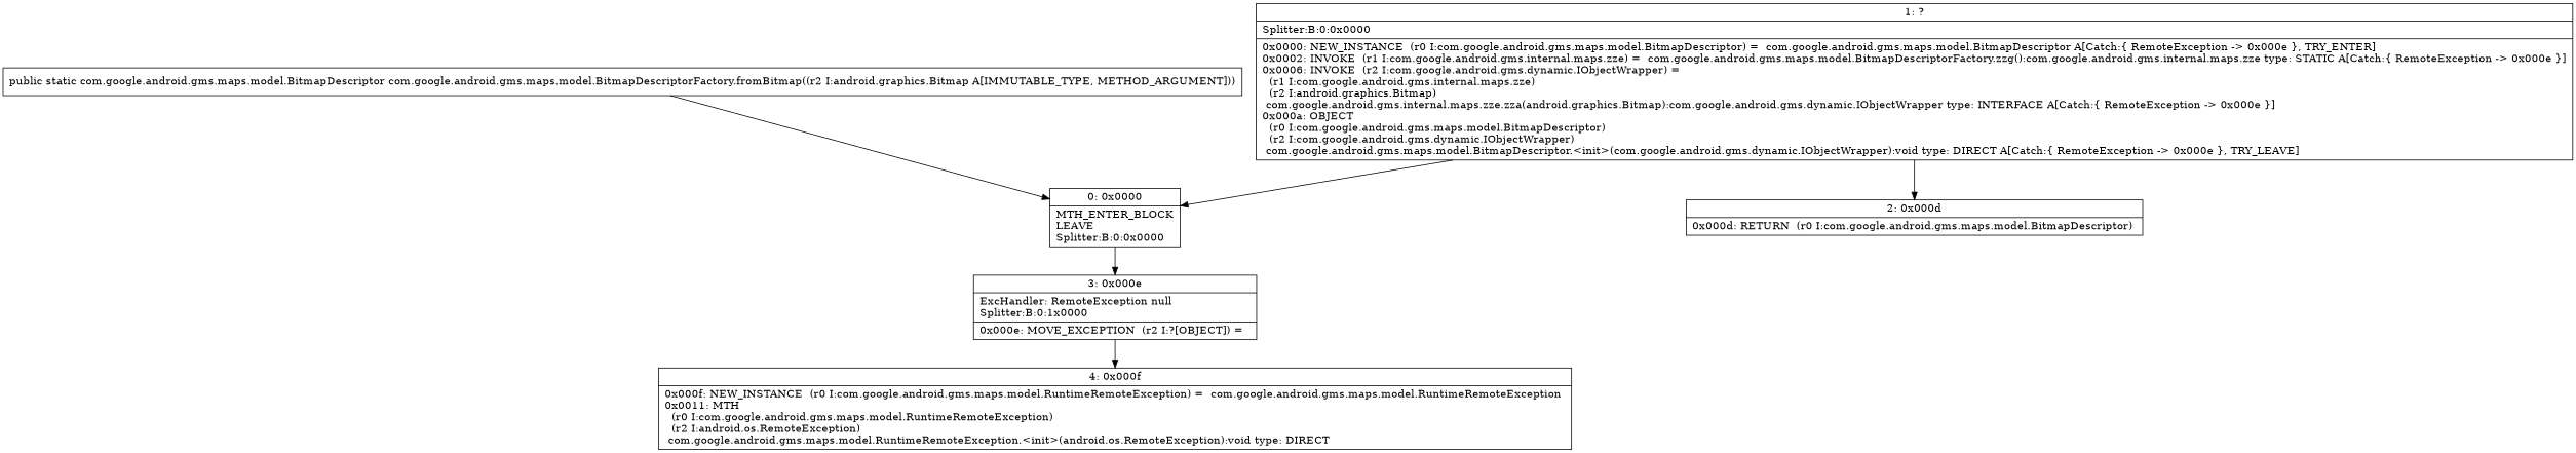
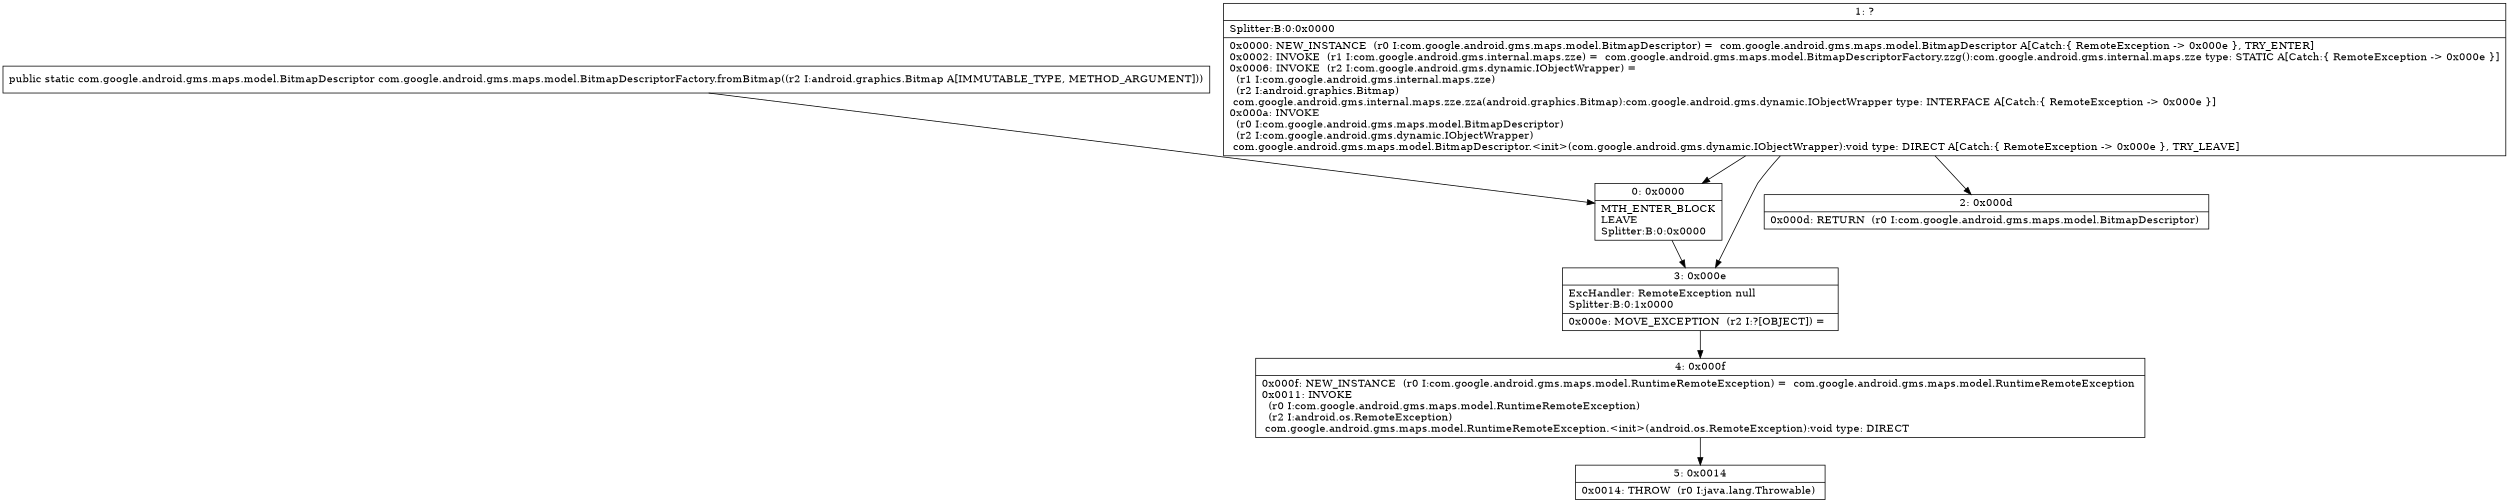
  digraph {
    node [shape=record]
    n1 [label="{0\:\ 0x0000|MTH_ENTER_BLOCK\lLEAVE\lSplitter:B:0:0x0000\l}"]
    n2 [label="{3\:\ 0x000e|ExcHandler: RemoteException null\lSplitter:B:0:1x0000\l|0x000e: MOVE_EXCEPTION  (r2 I:?[OBJECT]) =  \l}"]
-   n3 [label="{1\:\ ?|Splitter:B:0:0x0000\l|0x0000: NEW_INSTANCE  (r0 I:com.google.android.gms.maps.model.BitmapDescriptor) =  com.google.android.gms.maps.model.BitmapDescriptor A[Catch:\{ RemoteException \-\> 0x000e \}, TRY_ENTER]\l0x0002: INVOKE  (r1 I:com.google.android.gms.internal.maps.zze) =  com.google.android.gms.maps.model.BitmapDescriptorFactory.zzg():com.google.android.gms.internal.maps.zze type: STATIC A[Catch:\{ RemoteException \-\> 0x000e \}]\l0x0006: INVOKE  (r2 I:com.google.android.gms.dynamic.IObjectWrapper) = \l  (r1 I:com.google.android.gms.internal.maps.zze)\l  (r2 I:android.graphics.Bitmap)\l com.google.android.gms.internal.maps.zze.zza(android.graphics.Bitmap):com.google.android.gms.dynamic.IObjectWrapper type: INTERFACE A[Catch:\{ RemoteException \-\> 0x000e \}]\l0x000a: OBJECT  \l  (r0 I:com.google.android.gms.maps.model.BitmapDescriptor)\l  (r2 I:com.google.android.gms.dynamic.IObjectWrapper)\l com.google.android.gms.maps.model.BitmapDescriptor.\<init\>(com.google.android.gms.dynamic.IObjectWrapper):void type: DIRECT A[Catch:\{ RemoteException \-\> 0x000e \}, TRY_LEAVE]\l}"]
+   n3 [label="{1\:\ ?|Splitter:B:0:0x0000\l|0x0000: NEW_INSTANCE  (r0 I:com.google.android.gms.maps.model.BitmapDescriptor) =  com.google.android.gms.maps.model.BitmapDescriptor A[Catch:\{ RemoteException \-\> 0x000e \}, TRY_ENTER]\l0x0002: INVOKE  (r1 I:com.google.android.gms.internal.maps.zze) =  com.google.android.gms.maps.model.BitmapDescriptorFactory.zzg():com.google.android.gms.internal.maps.zze type: STATIC A[Catch:\{ RemoteException \-\> 0x000e \}]\l0x0006: INVOKE  (r2 I:com.google.android.gms.dynamic.IObjectWrapper) = \l  (r1 I:com.google.android.gms.internal.maps.zze)\l  (r2 I:android.graphics.Bitmap)\l com.google.android.gms.internal.maps.zze.zza(android.graphics.Bitmap):com.google.android.gms.dynamic.IObjectWrapper type: INTERFACE A[Catch:\{ RemoteException \-\> 0x000e \}]\l0x000a: INVOKE  \l  (r0 I:com.google.android.gms.maps.model.BitmapDescriptor)\l  (r2 I:com.google.android.gms.dynamic.IObjectWrapper)\l com.google.android.gms.maps.model.BitmapDescriptor.\<init\>(com.google.android.gms.dynamic.IObjectWrapper):void type: DIRECT A[Catch:\{ RemoteException \-\> 0x000e \}, TRY_LEAVE]\l}"]
    n4 [label="{2\:\ 0x000d|0x000d: RETURN  (r0 I:com.google.android.gms.maps.model.BitmapDescriptor) \l}"]
-   n5 [label="{4\:\ 0x000f|0x000f: NEW_INSTANCE  (r0 I:com.google.android.gms.maps.model.RuntimeRemoteException) =  com.google.android.gms.maps.model.RuntimeRemoteException \l0x0011: MTH  \l  (r0 I:com.google.android.gms.maps.model.RuntimeRemoteException)\l  (r2 I:android.os.RemoteException)\l com.google.android.gms.maps.model.RuntimeRemoteException.\<init\>(android.os.RemoteException):void type: DIRECT \l}"]
+   n5 [label="{4\:\ 0x000f|0x000f: NEW_INSTANCE  (r0 I:com.google.android.gms.maps.model.RuntimeRemoteException) =  com.google.android.gms.maps.model.RuntimeRemoteException \l0x0011: INVOKE  \l  (r0 I:com.google.android.gms.maps.model.RuntimeRemoteException)\l  (r2 I:android.os.RemoteException)\l com.google.android.gms.maps.model.RuntimeRemoteException.\<init\>(android.os.RemoteException):void type: DIRECT \l}"]
+   n6 [label="{5\:\ 0x0014|0x0014: THROW  (r0 I:java.lang.Throwable) \l}"]
    n7 [label="{public static com.google.android.gms.maps.model.BitmapDescriptor com.google.android.gms.maps.model.BitmapDescriptorFactory.fromBitmap((r2 I:android.graphics.Bitmap A[IMMUTABLE_TYPE, METHOD_ARGUMENT])) }"]
    n1 -> n2
    n2 -> n5
    n3 -> n1
+   n3 -> n2
    n3 -> n4
+   n5 -> n6
    n7 -> n1
  }
